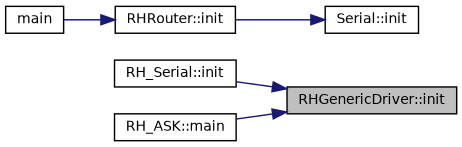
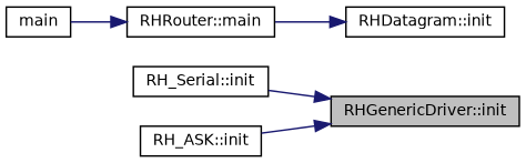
  digraph {
    rankdir=RL
    node [color=black fillcolor=white fontname=Helvetica fontsize=10 shape=record style=filled]
    edge [color=midnightblue dir=back fontname=Helvetica fontsize=10 labelfontname=Helvetica labelfontsize=10 style=solid]
    n1 [fillcolor=grey75 fontcolor=black height=0.2 label="RHGenericDriver::init" width=0.4]
    n2 [height=0.2 label="RH_Serial::init" width=0.4]
-   n3 [height=0.2 label="RH_ASK::main" width=0.4]
-   n4 [height=0.2 label="Serial::init" width=0.4]
-   n5 [height=0.2 label="RHRouter::init" width=0.4]
+   n3 [height=0.2 label="RH_ASK::init" width=0.4]
+   n4 [height=0.2 label="RHDatagram::init" width=0.4]
+   n5 [height=0.2 label="RHRouter::main" width=0.4]
    n6 [height=0.2 label=main width=0.4]
    n1 -> n2
    n1 -> n3
    n4 -> n5
    n5 -> n6
  }
